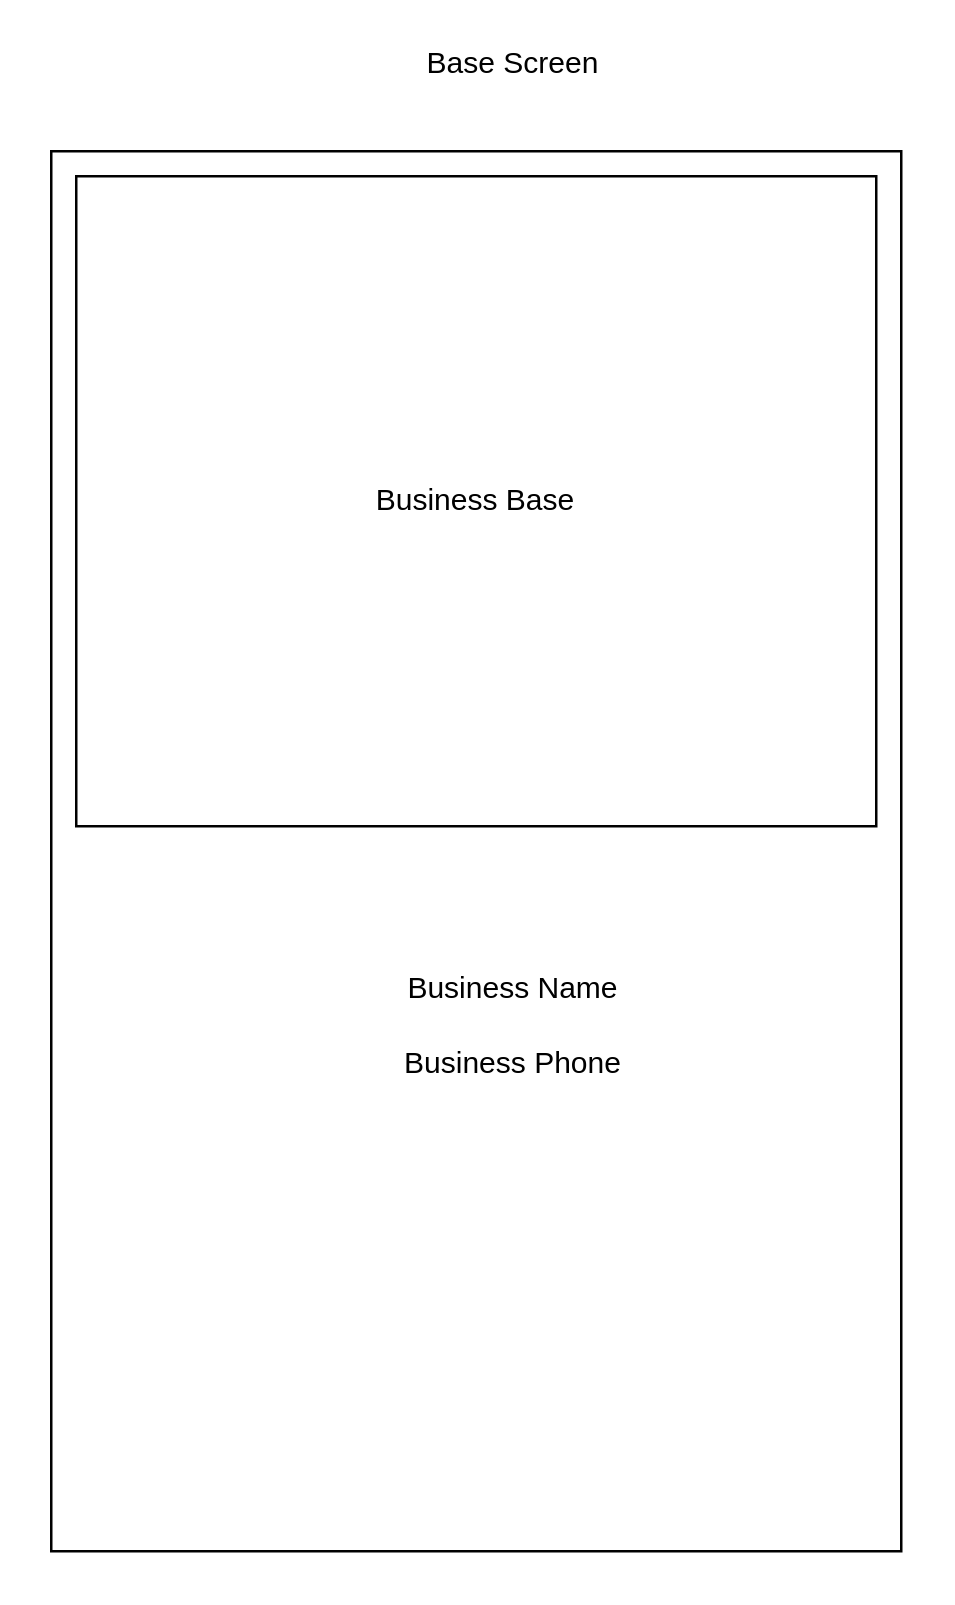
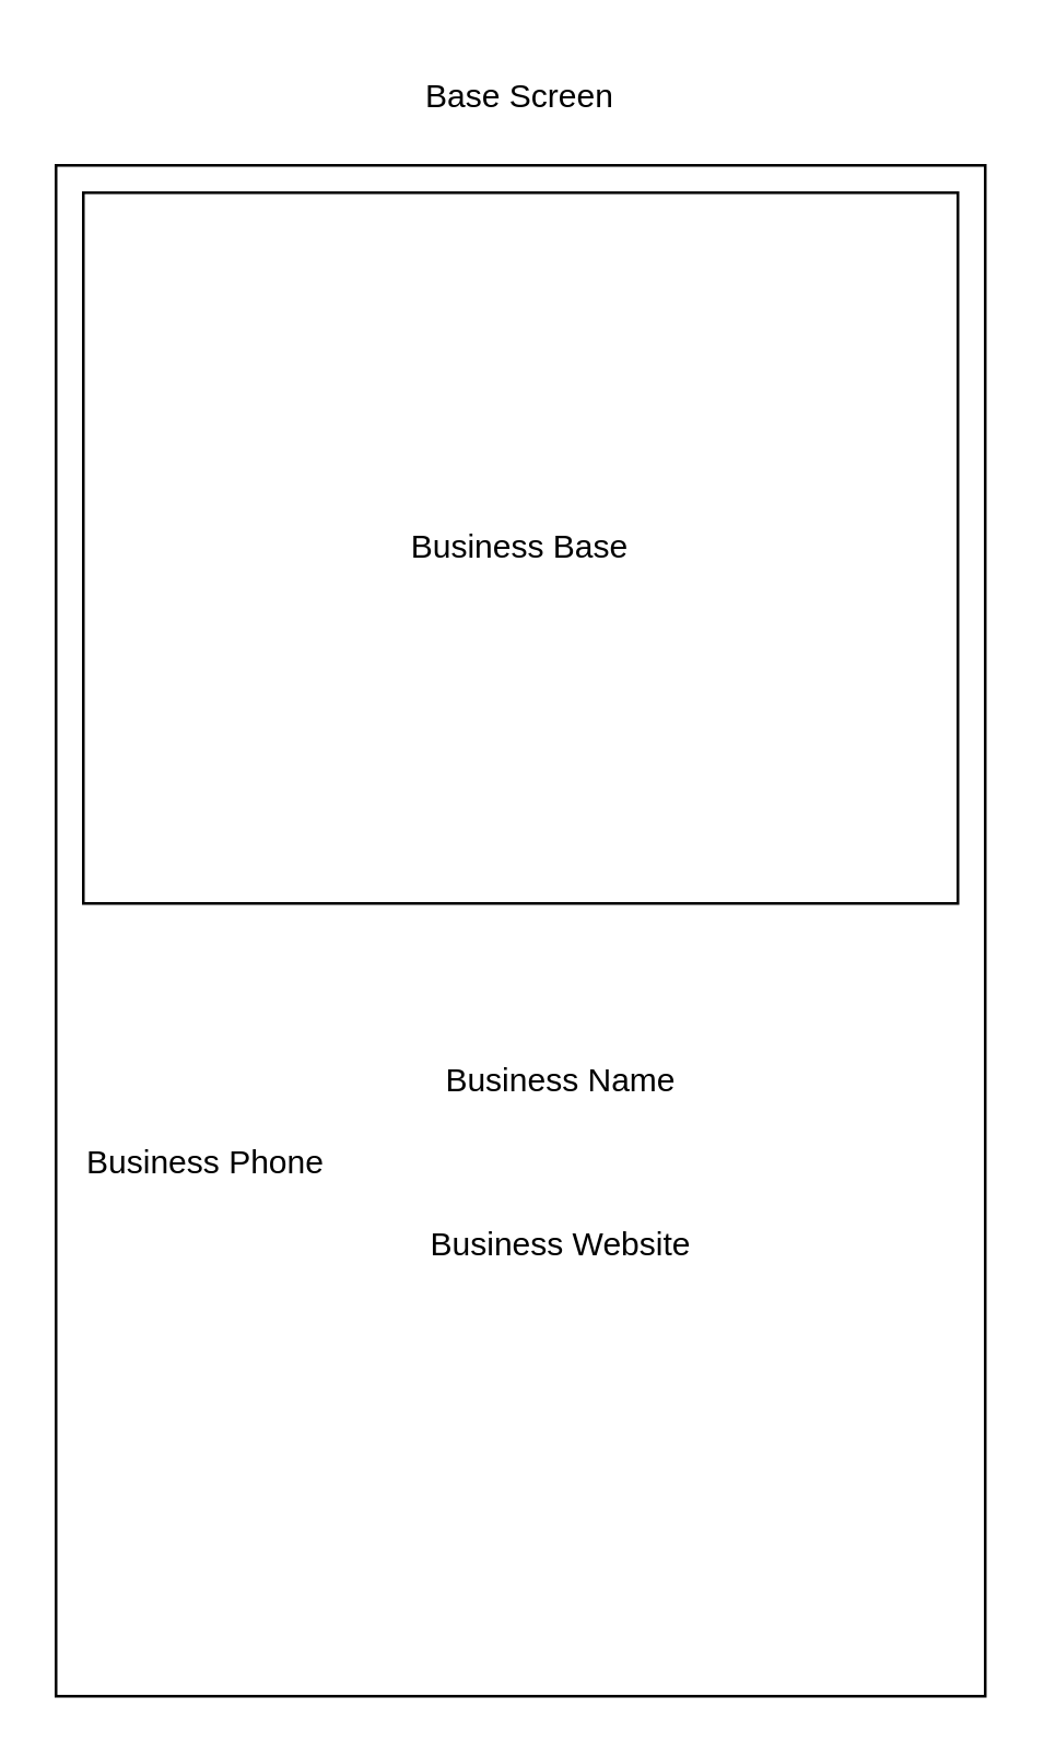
  <mxCell id="0" />
  <mxCell id="1" parent="0" />
  <mxCell id="2" value="" style="rounded=0;whiteSpace=wrap;html=1;" vertex="1" parent="1"><mxGeometry x="20" y="60" width="340" height="560" as="geometry" /></mxCell>
- <mxCell id="3" value="Base Screen" style="text;html=1;strokeColor=none;fillColor=none;align=center;verticalAlign=middle;whiteSpace=wrap;rounded=0;" vertex="1" parent="1"><mxGeometry x="165" y="10" width="80" height="30" as="geometry" /></mxCell>
+ <mxCell id="3" value="Base Screen" style="text;html=1;strokeColor=none;fillColor=none;align=center;verticalAlign=middle;whiteSpace=wrap;rounded=0;" vertex="1" parent="1"><mxGeometry x="150" y="20" width="80" height="30" as="geometry" /></mxCell>
  <mxCell id="4" value="Business Base" style="rounded=0;whiteSpace=wrap;html=1;" vertex="1" parent="1"><mxGeometry x="30" y="70" width="320" height="260" as="geometry" /></mxCell>
  <mxCell id="5" value="Business Name" style="text;html=1;strokeColor=none;fillColor=none;align=center;verticalAlign=middle;whiteSpace=wrap;rounded=0;" vertex="1" parent="1"><mxGeometry x="160" y="380" width="90" height="30" as="geometry" /></mxCell>
- <mxCell id="6" value="Business Phone" style="text;html=1;strokeColor=none;fillColor=none;align=center;verticalAlign=middle;whiteSpace=wrap;rounded=0;" vertex="1" parent="1"><mxGeometry x="160" y="410" width="90" height="30" as="geometry" /></mxCell>
+ <mxCell id="6" value="Business Phone" style="text;html=1;strokeColor=none;fillColor=none;align=center;verticalAlign=middle;whiteSpace=wrap;rounded=0;" vertex="1" parent="1"><mxGeometry x="30" y="410" width="90" height="30" as="geometry" /></mxCell>
+ <mxCell id="7" value="Business Website" style="text;html=1;strokeColor=none;fillColor=none;align=center;verticalAlign=middle;whiteSpace=wrap;rounded=0;" vertex="1" parent="1"><mxGeometry x="155" y="440" width="100" height="30" as="geometry" /></mxCell>
